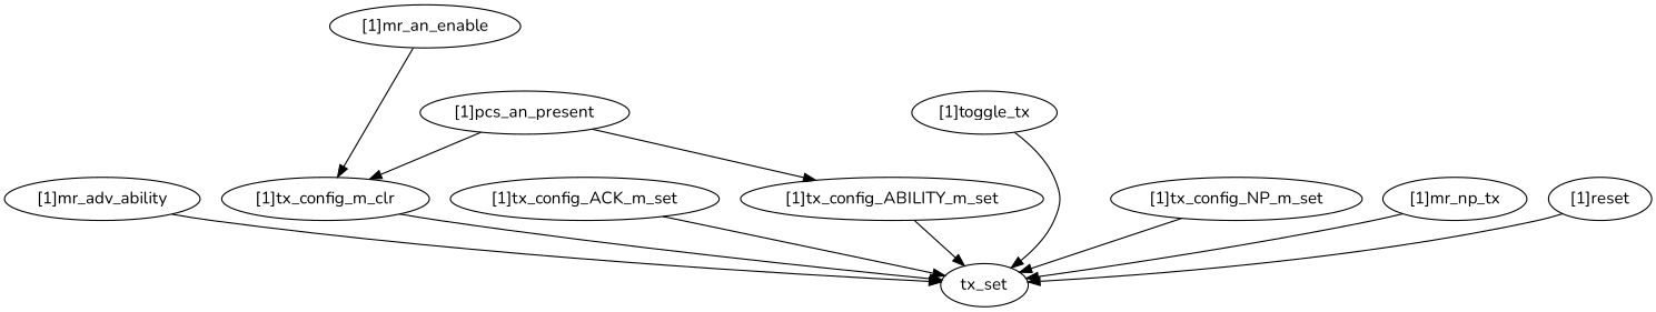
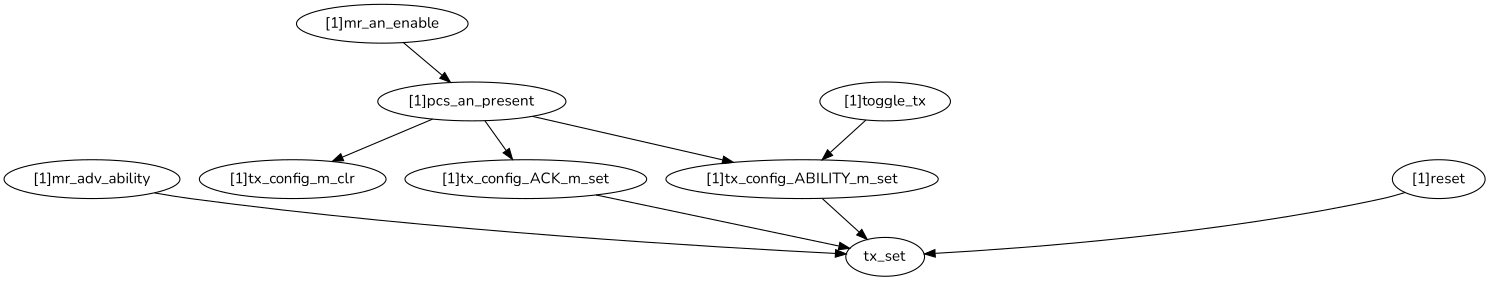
  strict digraph {
    fontname=Nunito
    node [complexity=1 fontname=Nunito importance=0.05499361469]
    edge [fontname=Nunito]
    "[1]mr_adv_ability" [complexity=3 rank=0.0183312048967]
    n2 [complexity=0 importance=0.0454569392884 label=tx_set rank=0.0]
    "[1]mr_an_enable" [complexity=2 importance=0.202588217285 rank=0.101294108643]
    "[1]tx_config_m_clr" [importance=0.193051541884 rank=0.193051541884]
-   "[1]tx_config_NP_m_set" [rank=0.05499361469]
    "[1]tx_config_ACK_m_set" [importance=0.146486131541 rank=0.146486131541]
    "[1]pcs_an_present" [complexity=2 importance=0.207802391284 rank=0.103901195642]
    "[1]tx_config_ABILITY_m_set" [importance=0.101029192252 rank=0.101029192252]
-   "[1]mr_np_tx" [complexity=5 rank=0.010998722938]
    "[1]reset" [importance=0.236821371844 rank=0.236821371844]
    "[1]toggle_tx" [complexity=5 importance=0.0760989651908 rank=0.0152197930382]
    "[1]mr_adv_ability" -> n2
-   "[1]mr_an_enable" -> "[1]tx_config_m_clr"
-   "[1]tx_config_m_clr" -> n2
-   "[1]tx_config_NP_m_set" -> n2
+   "[1]mr_an_enable" -> "[1]pcs_an_present"
    "[1]tx_config_ACK_m_set" -> n2
    "[1]pcs_an_present" -> "[1]tx_config_m_clr"
+   "[1]pcs_an_present" -> "[1]tx_config_ACK_m_set"
    "[1]pcs_an_present" -> "[1]tx_config_ABILITY_m_set"
    "[1]tx_config_ABILITY_m_set" -> n2
-   "[1]mr_np_tx" -> n2
    "[1]reset" -> n2
-   "[1]toggle_tx" -> n2
+   "[1]toggle_tx" -> "[1]tx_config_ABILITY_m_set"
  }
